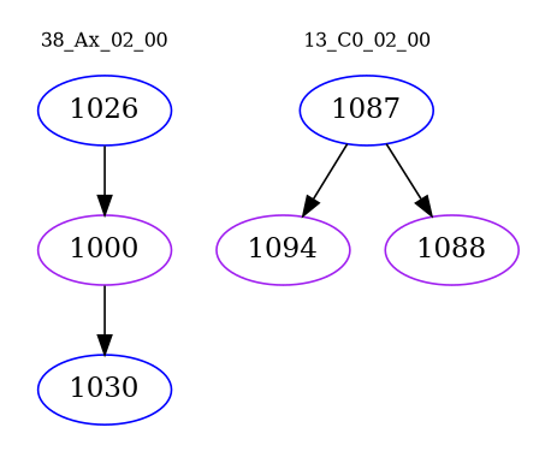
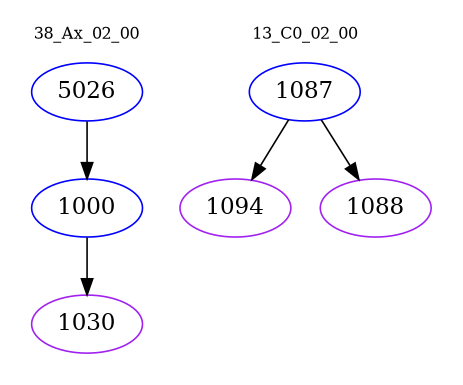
  digraph {
    node [color=purple]
    edge [color=black]
-   n1 [color=blue label=1026]
-   n2 [color=blue label=1030]
-   n3 [label=1000]
+   n1 [color=blue label=5026]
+   n2 [label=1030]
+   n3 [color=blue label=1000]
    n4 [color=blue label=1087]
    n5 [label=1094]
    n6 [label=1088]
    subgraph cluster_1 {
      color=white
      fontsize=10
      label="38_Ax_02_00"
      n1
      n2
      n3
    }
    subgraph cluster_2 {
      color=white
      fontsize=10
      label="13_C0_02_00"
      n4
      n5
      n6
    }
    n1 -> n3
    n3 -> n2
    n4 -> n5
    n4 -> n6
  }
